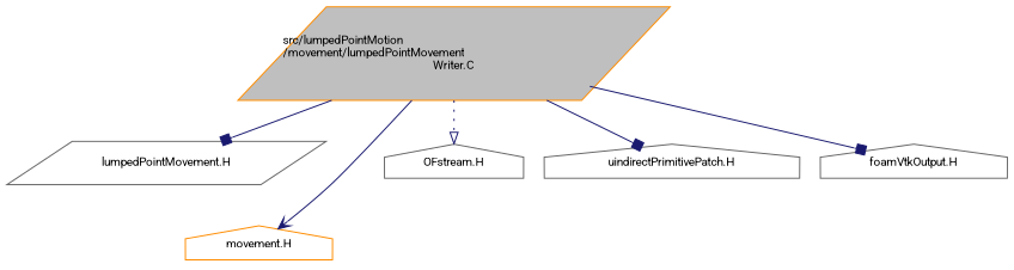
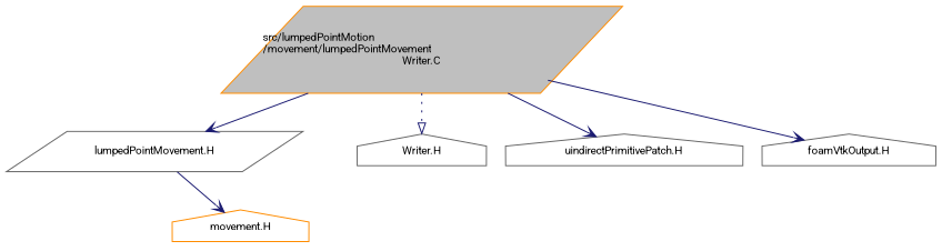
  digraph {
    fontname=Roboto
    node [color=gray40 fontname=Roboto fontsize=10 shape=house]
    edge [arrowhead=box color=midnightblue fontname=Roboto fontsize=10 labelfontname=Helvetica labelfontsize=10 style=solid]
    n1 [color=darkorange fillcolor=grey75 fontcolor=black height=0.2 label="src/lumpedPointMotion\l/movement/lumpedPointMovement\lWriter.C" shape=parallelogram style=filled width=0.4]
    n2 [height=0.2 label="lumpedPointMovement.H" shape=parallelogram width=0.4]
    n3 [color=darkorange height=0.2 label="movement.H" width=0.4]
-   n4 [height=0.2 label="OFstream.H" width=0.4]
+   n4 [height=0.2 label="Writer.H" width=0.4]
    n5 [height=0.2 label="uindirectPrimitivePatch.H" width=0.4]
    n6 [height=0.2 label="foamVtkOutput.H" width=0.4]
-   n1 -> n2
-   n1 -> n3 [arrowhead=vee]
+   n1 -> n2 [arrowhead=vee]
+   n2 -> n3 [arrowhead=vee]
    n1 -> n4 [arrowhead=onormal style=dotted]
-   n1 -> n5
-   n1 -> n6
+   n1 -> n5 [arrowhead=vee]
+   n1 -> n6 [arrowhead=vee]
  }
